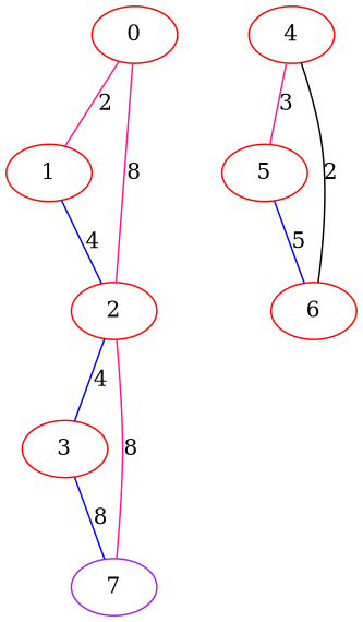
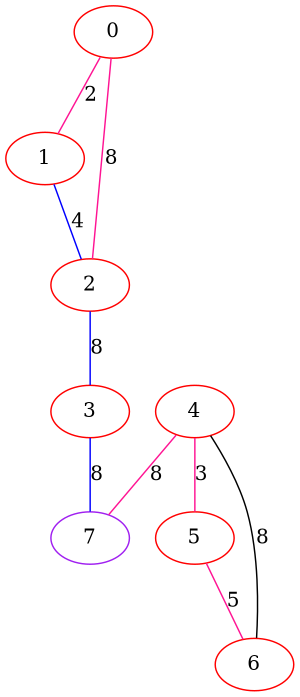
  graph {
    node [color=red weight=1]
    edge [color=deeppink]
    0
    1
    2
    3
    7 [color=purple weight=4]
    4
    5
    6
    0 -- 1 [label=2]
    0 -- 2 [label=8]
    1 -- 2 [color=blue label=4]
-   2 -- 3 [color=blue label=4]
+   2 -- 3 [color=blue label=8]
    3 -- 7 [color=blue label=8]
-   2 -- 7 [label=8]
+   4 -- 7 [label=8]
    4 -- 5 [label=3]
-   4 -- 6 [color=black label=2]
-   5 -- 6 [color=blue label=5]
+   4 -- 6 [color=black label=8]
+   5 -- 6 [label=5]
  }
